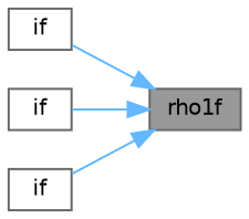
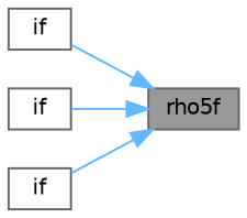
  digraph {
    rankdir=RL
    node [color=grey40 fillcolor=white fontname=Helvetica fontsize=10 shape=box style=filled]
    edge [color=steelblue1 dir=back fontname=Helvetica fontsize=10 labelfontname=Helvetica labelfontsize=10 style=solid]
-   n1 [color=gray40 fillcolor=grey60 fontcolor=black height=0.2 label=rho1f width=0.4]
+   n1 [color=gray40 fillcolor=grey60 fontcolor=black height=0.2 label=rho5f width=0.4]
    n2 [height=0.2 label=if width=0.4]
    n3 [height=0.2 label=if width=0.4]
    n4 [height=0.2 label=if width=0.4]
    n1 -> n2
    n1 -> n3
    n1 -> n4
  }
